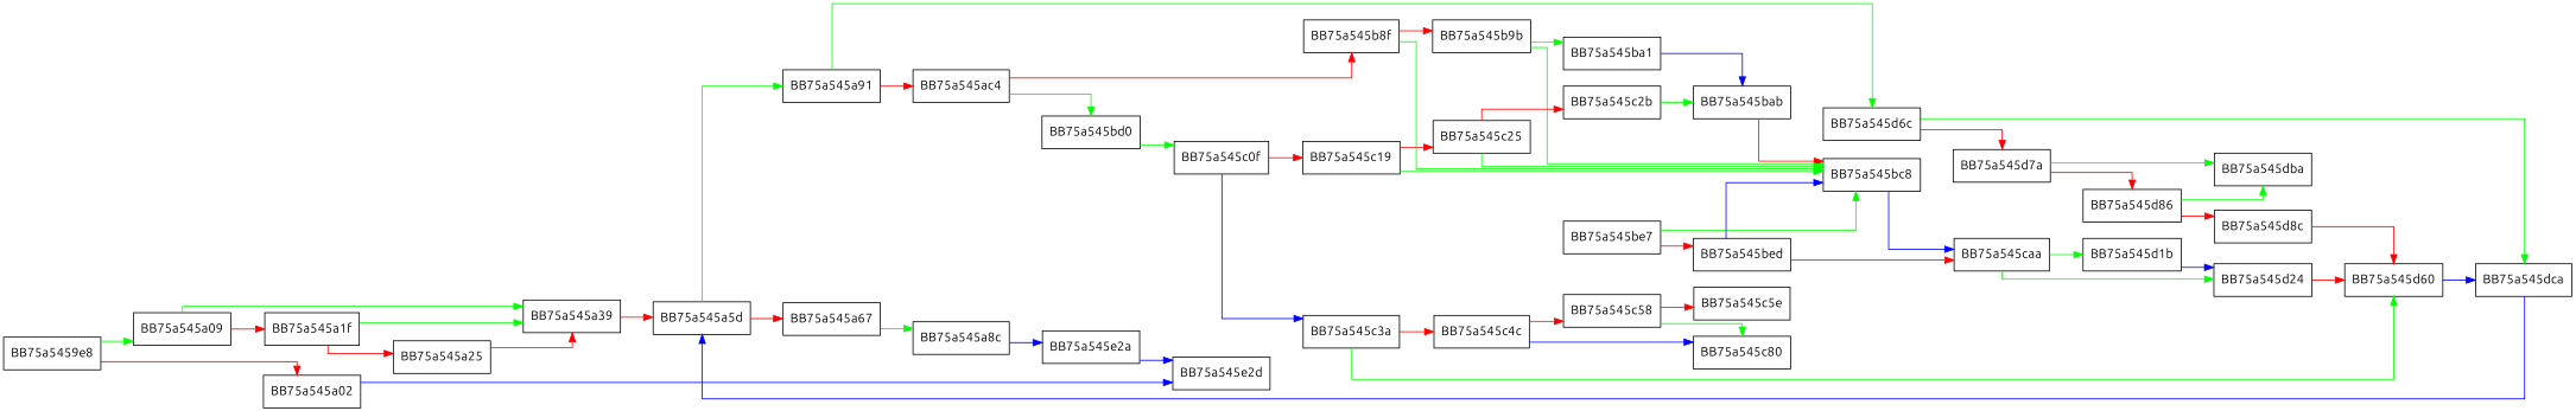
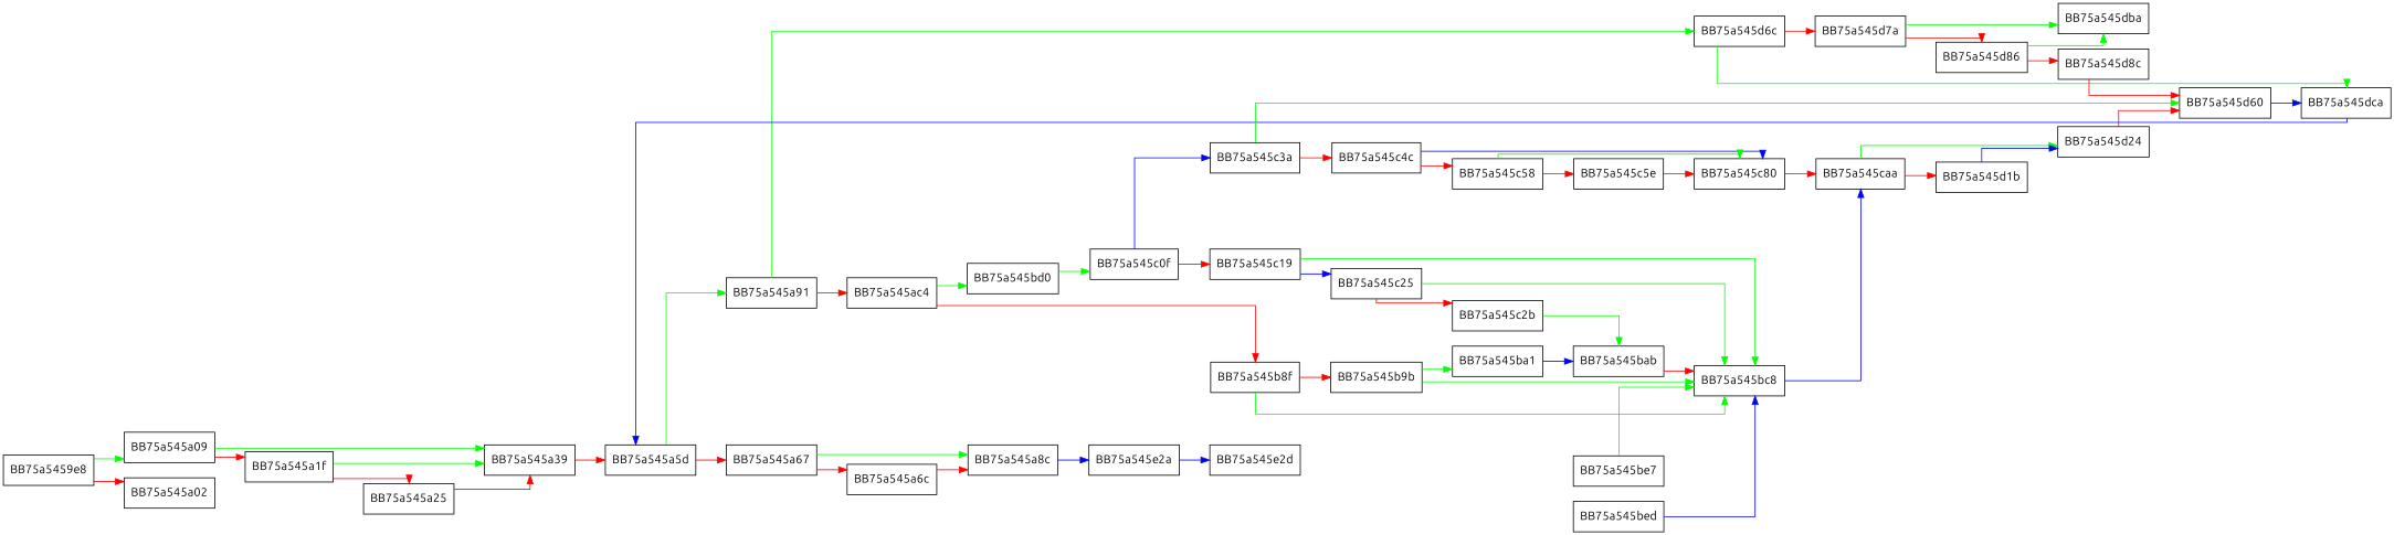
  digraph {
    fontname=Ubuntu
    rankdir=LR
    splines=ortho
    node [fontname=Ubuntu shape=box]
    edge [color=red fontname=Ubuntu]
    BB75a5459e8
    BB75a545a09
    BB75a545a02
    BB75a545a39
    BB75a545a1f
    BB75a545e2d
    BB75a545a5d
    BB75a545a25
    BB75a545a91
    BB75a545a67
    BB75a545d6c
    BB75a545ac4
    BB75a545a8c
+   BB75a545a6c
    BB75a545dca
    BB75a545d7a
    BB75a545bd0
    BB75a545b8f
    BB75a545e2a
    BB75a545dba
    BB75a545d86
    BB75a545c0f
    BB75a545bc8
    BB75a545b9b
    BB75a545c3a
    BB75a545c19
    BB75a545caa
    BB75a545ba1
    BB75a545d24
    BB75a545d1b
    BB75a545bab
    BB75a545d60
    BB75a545c4c
    BB75a545c25
    BB75a545be7
    BB75a545bed
    BB75a545c80
    BB75a545c58
    BB75a545c2b
    BB75a545c5e
    BB75a545d8c
    BB75a5459e8 -> BB75a545a09 [color=green]
    BB75a5459e8 -> BB75a545a02
    BB75a545a09 -> BB75a545a39 [color=green]
    BB75a545a09 -> BB75a545a1f
-   BB75a545a02 -> BB75a545e2d [color=blue]
    BB75a545a39 -> BB75a545a5d
    BB75a545a1f -> BB75a545a39 [color=green]
    BB75a545a1f -> BB75a545a25
    BB75a545a5d -> BB75a545a91 [color=green]
    BB75a545a5d -> BB75a545a67
    BB75a545a25 -> BB75a545a39
    BB75a545a91 -> BB75a545d6c [color=green]
    BB75a545a91 -> BB75a545ac4
    BB75a545a67 -> BB75a545a8c [color=green]
+   BB75a545a67 -> BB75a545a6c
    BB75a545d6c -> BB75a545dca [color=green]
    BB75a545d6c -> BB75a545d7a
    BB75a545ac4 -> BB75a545bd0 [color=green]
    BB75a545ac4 -> BB75a545b8f
    BB75a545a8c -> BB75a545e2a [color=blue]
+   BB75a545a6c -> BB75a545a8c
    BB75a545dca -> BB75a545a5d [color=blue]
    BB75a545d7a -> BB75a545dba [color=green]
    BB75a545d7a -> BB75a545d86
    BB75a545bd0 -> BB75a545c0f [color=green]
    BB75a545b8f -> BB75a545bc8 [color=green]
    BB75a545b8f -> BB75a545b9b
    BB75a545e2a -> BB75a545e2d [color=blue]
    BB75a545d86 -> BB75a545dba [color=green]
    BB75a545d86 -> BB75a545d8c
    BB75a545c0f -> BB75a545c3a [color=blue]
    BB75a545c0f -> BB75a545c19
    BB75a545bc8 -> BB75a545caa [color=blue]
    BB75a545b9b -> BB75a545bc8 [color=green]
    BB75a545b9b -> BB75a545ba1 [color=green]
    BB75a545c3a -> BB75a545d60 [color=green]
    BB75a545c3a -> BB75a545c4c
    BB75a545c19 -> BB75a545bc8 [color=green]
-   BB75a545c19 -> BB75a545c25
+   BB75a545c19 -> BB75a545c25 [color=blue]
    BB75a545caa -> BB75a545d24 [color=green]
-   BB75a545caa -> BB75a545d1b [color=green]
+   BB75a545caa -> BB75a545d1b
    BB75a545ba1 -> BB75a545bab [color=blue]
    BB75a545d24 -> BB75a545d60
    BB75a545d1b -> BB75a545d24 [color=blue]
    BB75a545bab -> BB75a545bc8
    BB75a545d60 -> BB75a545dca [color=blue]
    BB75a545c4c -> BB75a545c80 [color=blue]
    BB75a545c4c -> BB75a545c58
    BB75a545c25 -> BB75a545bc8 [color=green]
    BB75a545c25 -> BB75a545c2b
    BB75a545be7 -> BB75a545bc8 [color=green]
-   BB75a545be7 -> BB75a545bed
    BB75a545bed -> BB75a545bc8 [color=blue]
-   BB75a545bed -> BB75a545caa
+   BB75a545c80 -> BB75a545caa
    BB75a545c58 -> BB75a545c80 [color=green]
    BB75a545c58 -> BB75a545c5e
    BB75a545c2b -> BB75a545bab [color=green]
+   BB75a545c5e -> BB75a545c80
    BB75a545d8c -> BB75a545d60
  }
